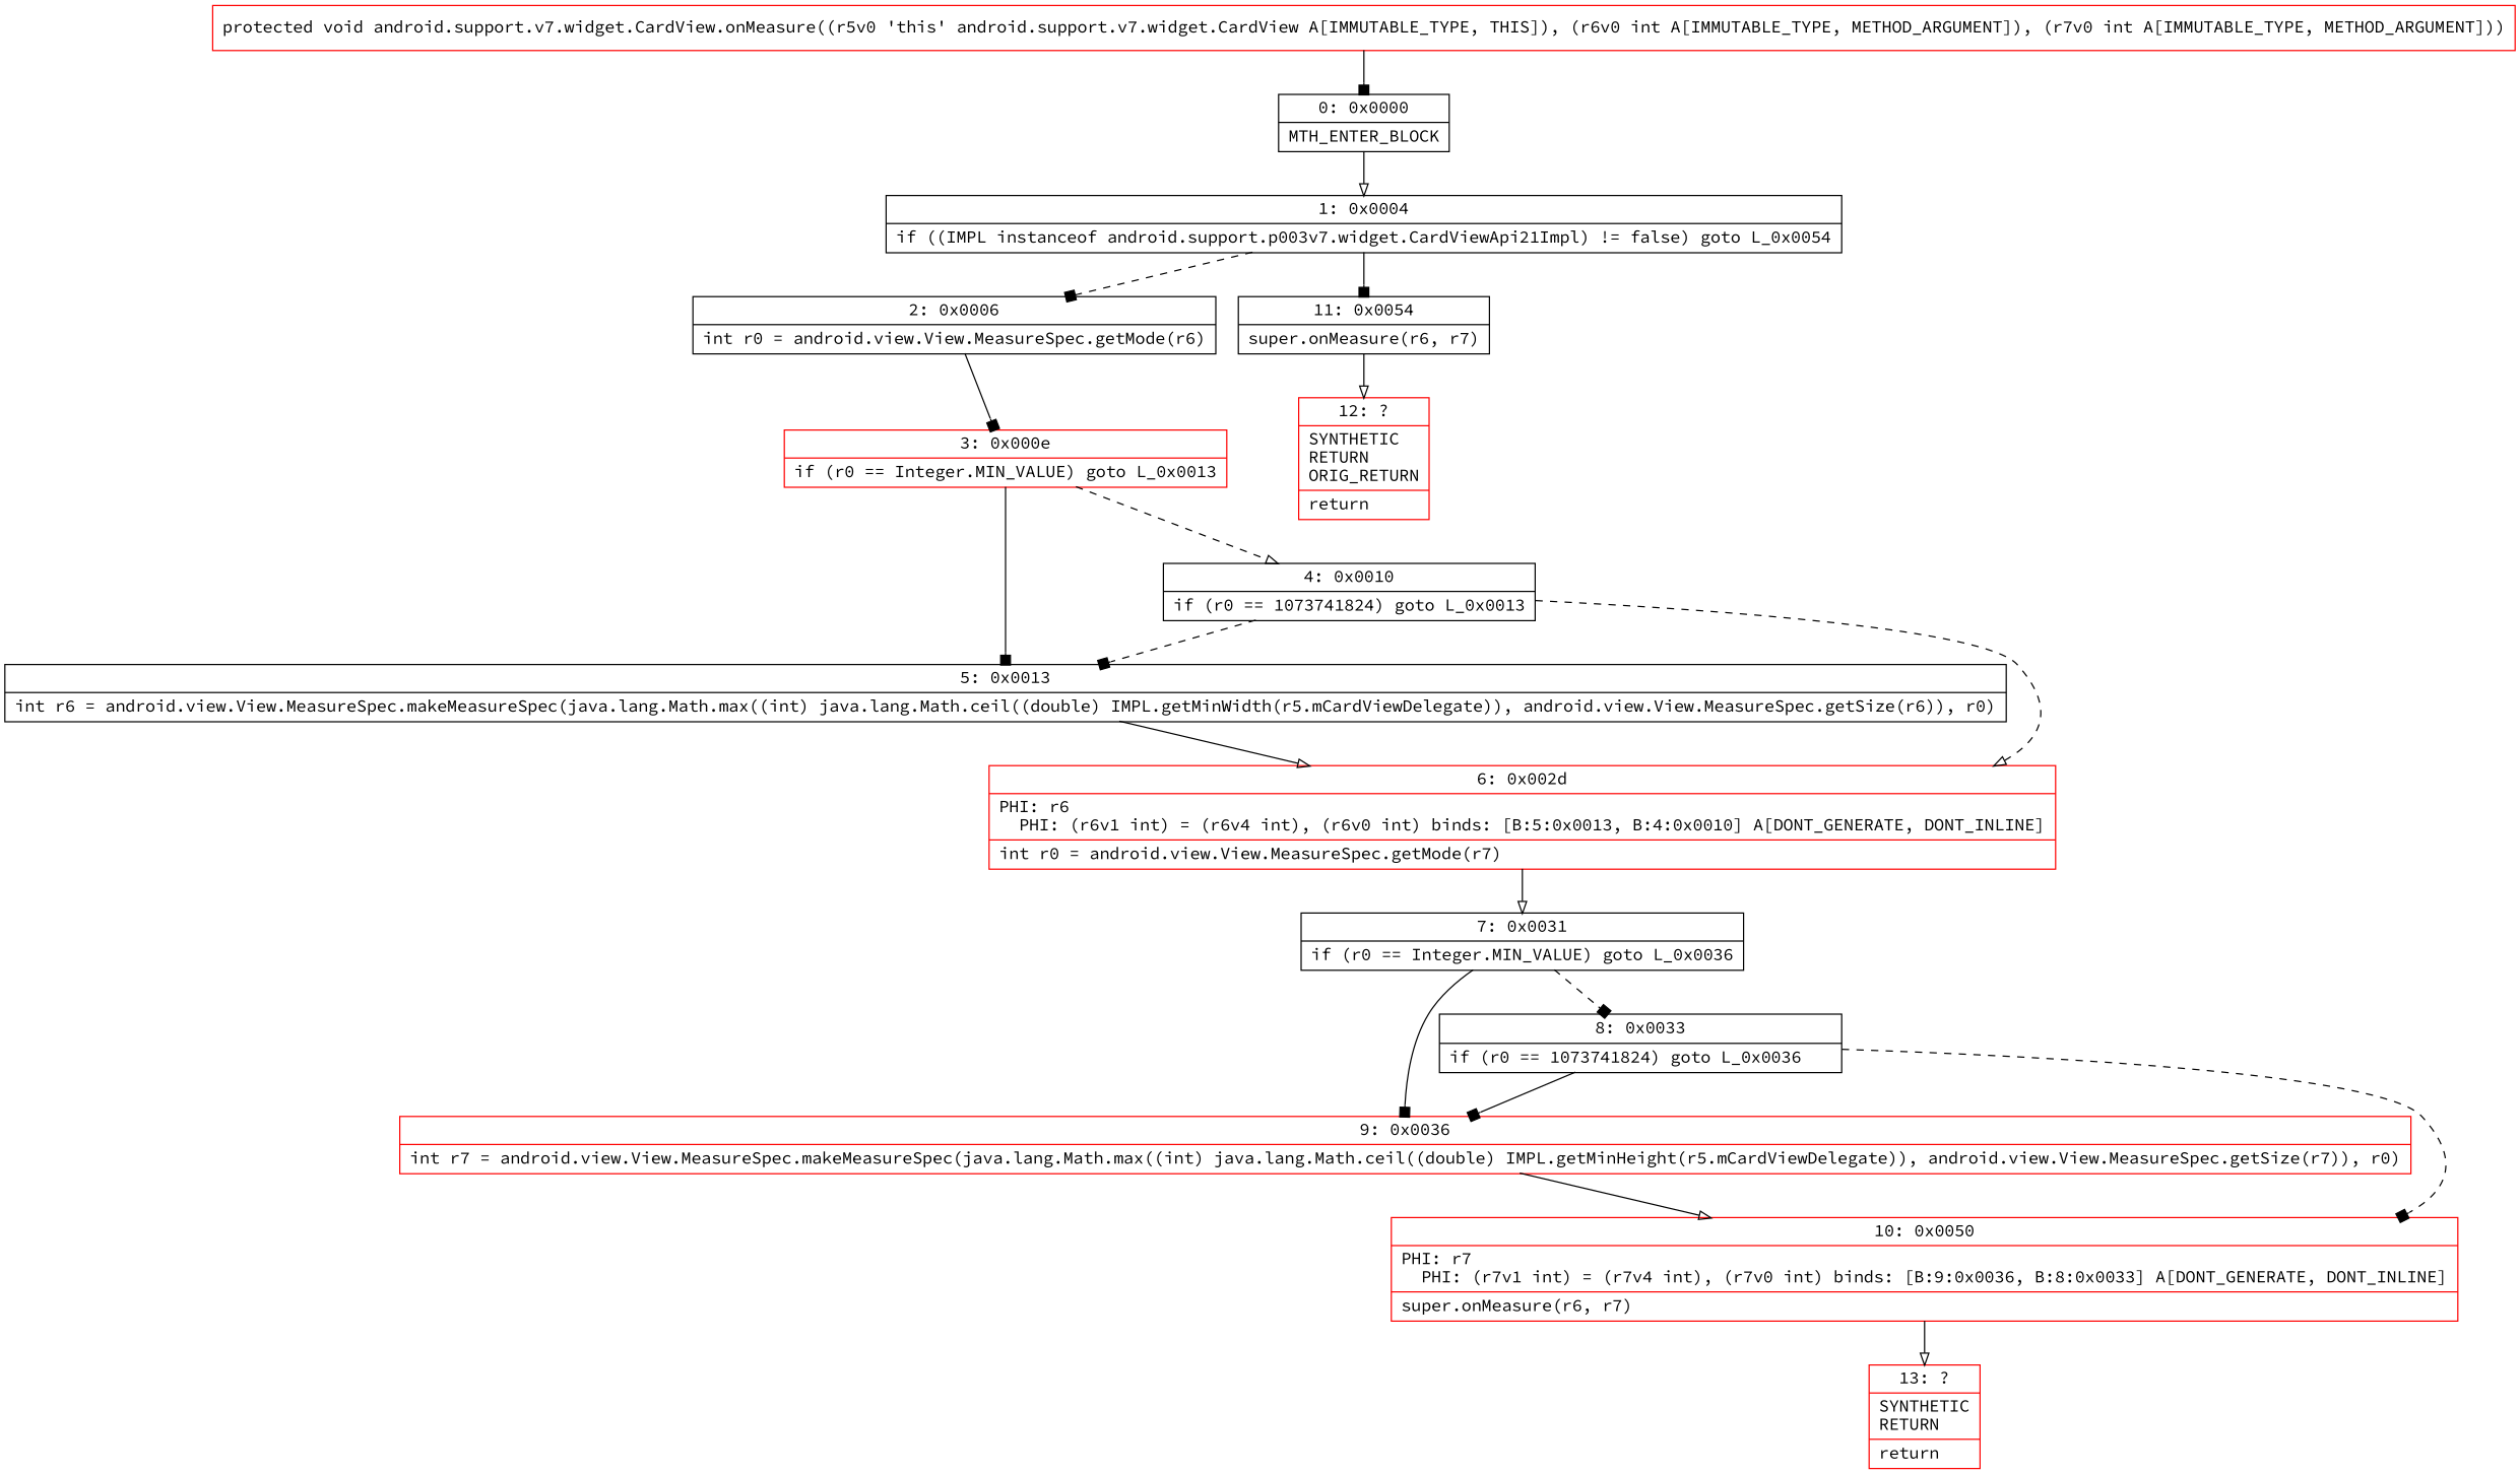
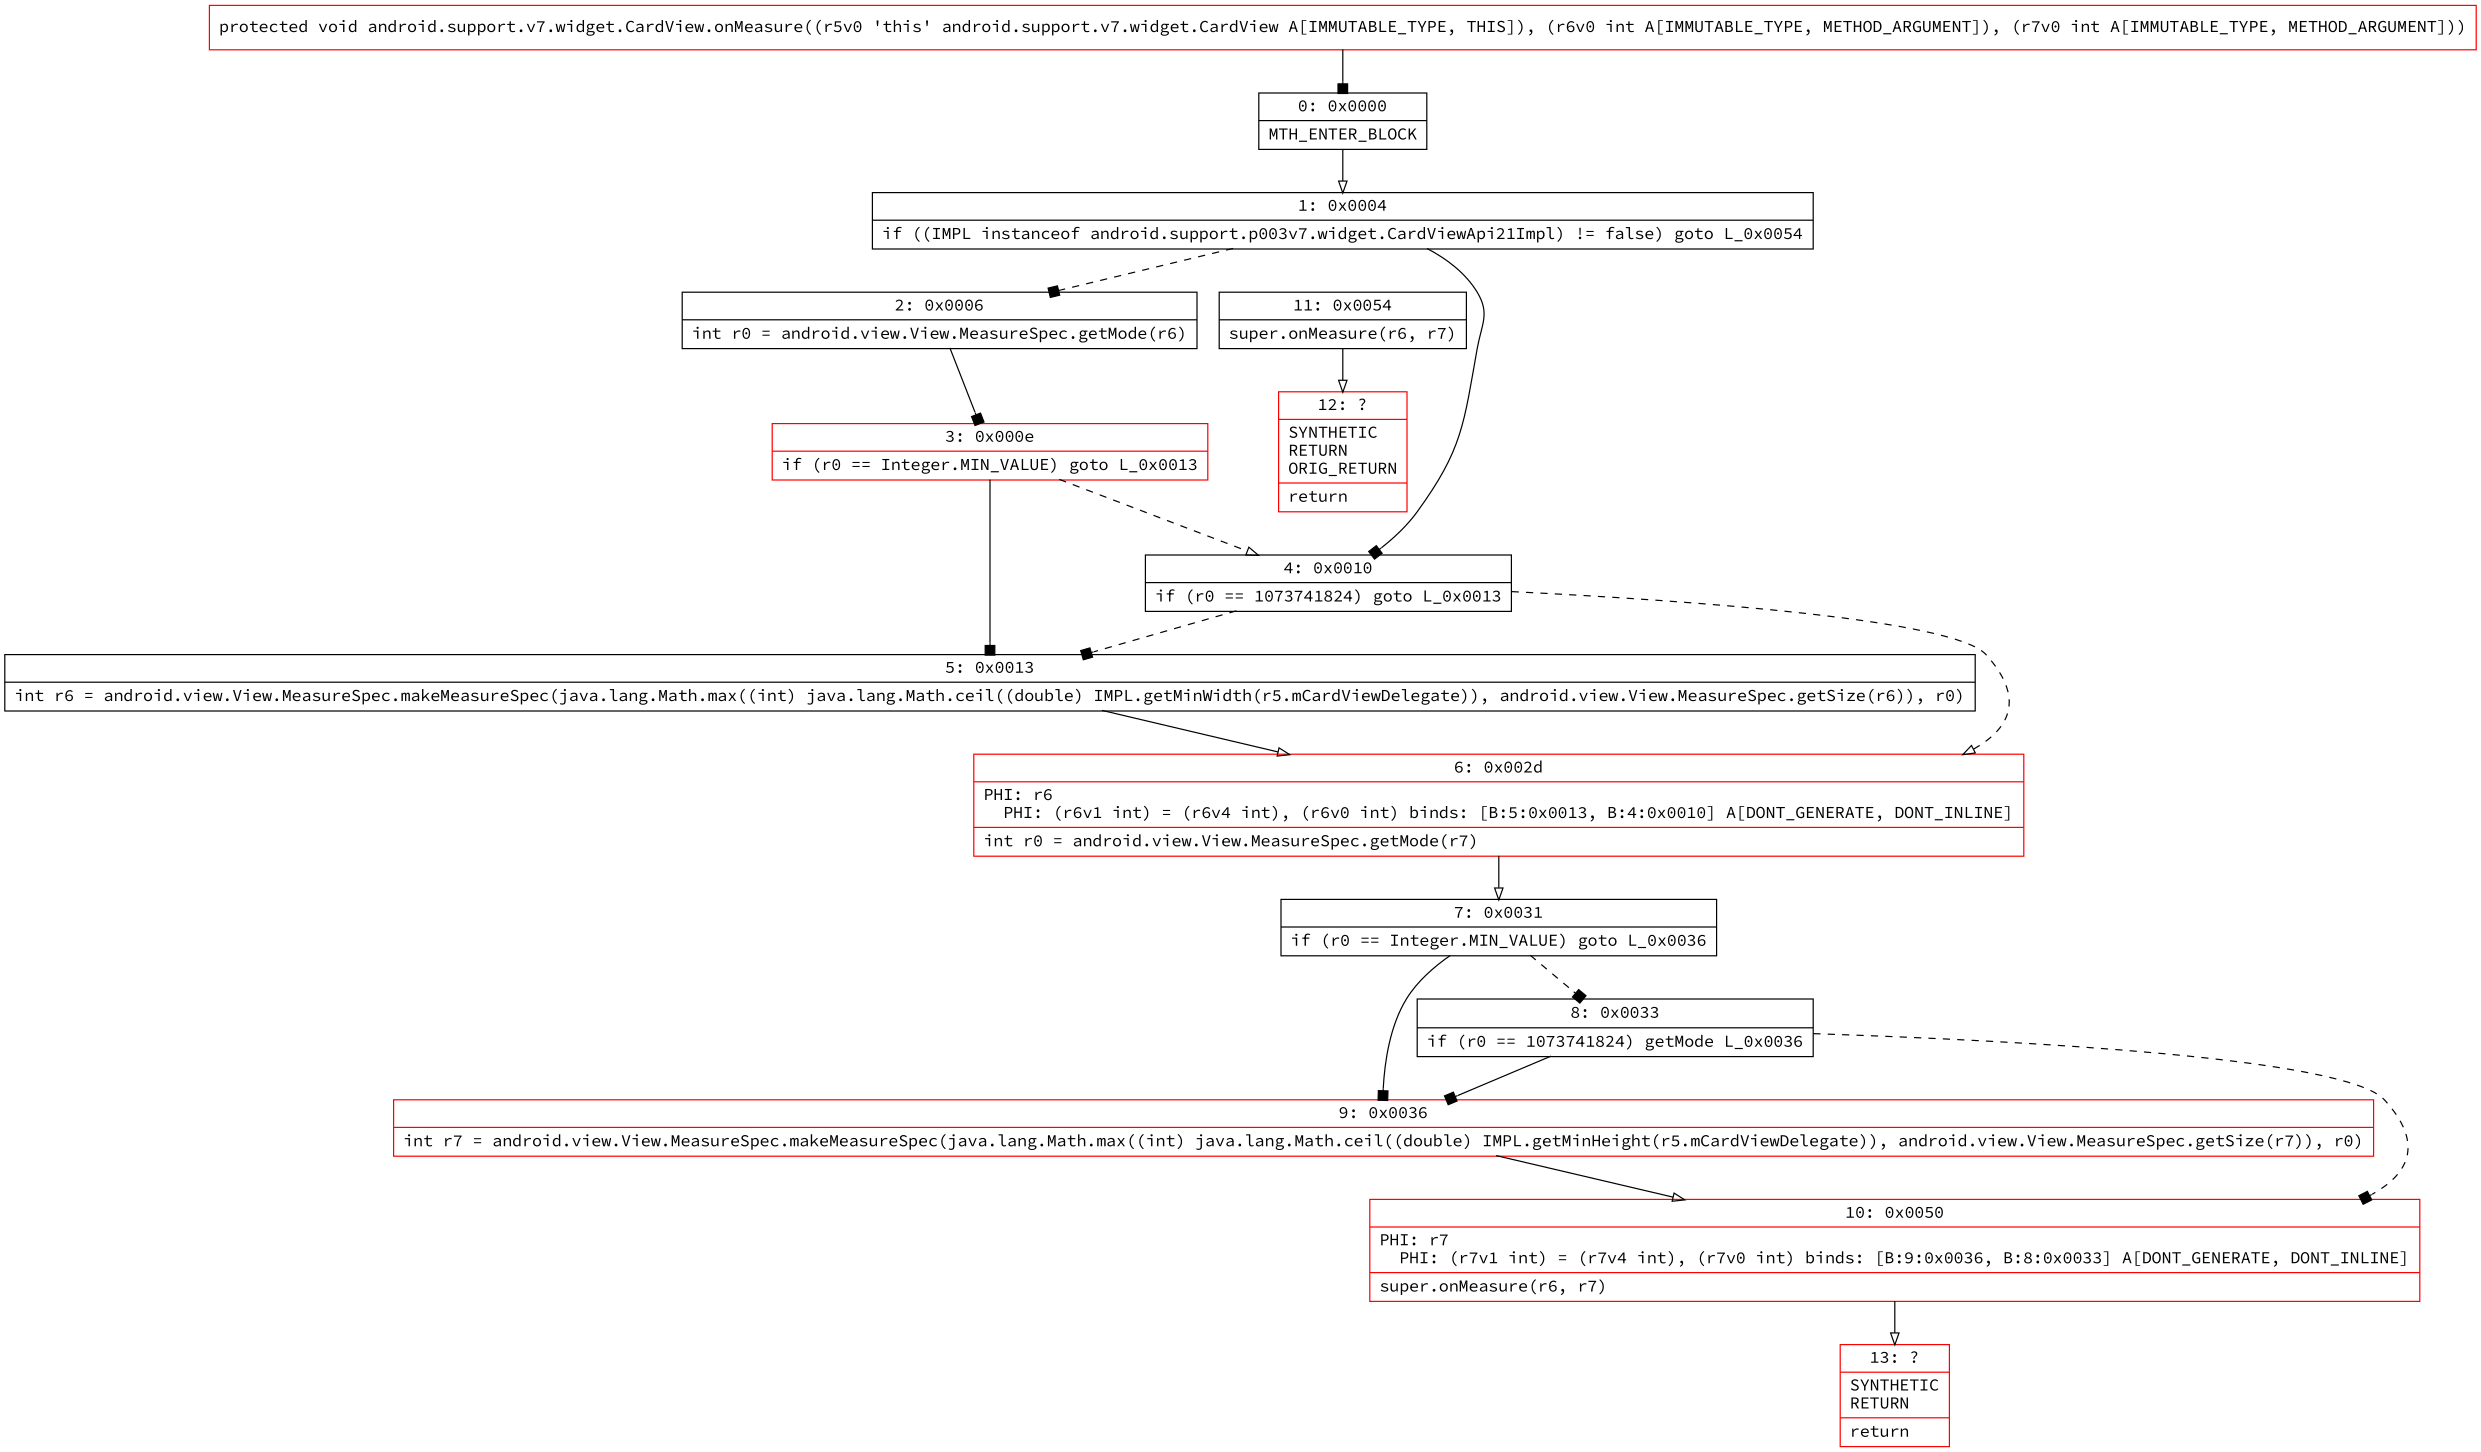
  digraph {
    fontname="Source Code Pro"
    node [color=black fontname="Source Code Pro" shape=record]
    edge [arrowhead=box fontname="Source Code Pro"]
    n1 [label="{0\:\ 0x0000|MTH_ENTER_BLOCK\l}"]
    n2 [label="{1\:\ 0x0004|if ((IMPL instanceof android.support.p003v7.widget.CardViewApi21Impl) != false) goto L_0x0054\l}"]
    n3 [label="{2\:\ 0x0006|int r0 = android.view.View.MeasureSpec.getMode(r6)\l}"]
    n4 [label="{11\:\ 0x0054|super.onMeasure(r6, r7)\l}"]
    n5 [color=red label="{3\:\ 0x000e|if (r0 == Integer.MIN_VALUE) goto L_0x0013\l}"]
    n6 [color=red label="{12\:\ ?|SYNTHETIC\lRETURN\lORIG_RETURN\l|return\l}"]
    n7 [label="{4\:\ 0x0010|if (r0 == 1073741824) goto L_0x0013\l}"]
    n8 [label="{5\:\ 0x0013|int r6 = android.view.View.MeasureSpec.makeMeasureSpec(java.lang.Math.max((int) java.lang.Math.ceil((double) IMPL.getMinWidth(r5.mCardViewDelegate)), android.view.View.MeasureSpec.getSize(r6)), r0)\l}"]
    n9 [color=red label="{6\:\ 0x002d|PHI: r6 \l  PHI: (r6v1 int) = (r6v4 int), (r6v0 int) binds: [B:5:0x0013, B:4:0x0010] A[DONT_GENERATE, DONT_INLINE]\l|int r0 = android.view.View.MeasureSpec.getMode(r7)\l}"]
    n10 [label="{7\:\ 0x0031|if (r0 == Integer.MIN_VALUE) goto L_0x0036\l}"]
-   n11 [label="{8\:\ 0x0033|if (r0 == 1073741824) goto L_0x0036\l}"]
+   n11 [label="{8\:\ 0x0033|if (r0 == 1073741824) getMode L_0x0036\l}"]
    n12 [color=red label="{9\:\ 0x0036|int r7 = android.view.View.MeasureSpec.makeMeasureSpec(java.lang.Math.max((int) java.lang.Math.ceil((double) IMPL.getMinHeight(r5.mCardViewDelegate)), android.view.View.MeasureSpec.getSize(r7)), r0)\l}"]
    n13 [color=red label="{10\:\ 0x0050|PHI: r7 \l  PHI: (r7v1 int) = (r7v4 int), (r7v0 int) binds: [B:9:0x0036, B:8:0x0033] A[DONT_GENERATE, DONT_INLINE]\l|super.onMeasure(r6, r7)\l}"]
    n14 [color=red label="{13\:\ ?|SYNTHETIC\lRETURN\l|return\l}"]
    n15 [color=red label="{protected void android.support.v7.widget.CardView.onMeasure((r5v0 'this' android.support.v7.widget.CardView A[IMMUTABLE_TYPE, THIS]), (r6v0 int A[IMMUTABLE_TYPE, METHOD_ARGUMENT]), (r7v0 int A[IMMUTABLE_TYPE, METHOD_ARGUMENT])) }"]
    n1 -> n2 [arrowhead=onormal]
    n2 -> n3 [style=dashed]
-   n2 -> n4
+   n2 -> n7
    n3 -> n5
    n4 -> n6 [arrowhead=onormal]
    n5 -> n7 [arrowhead=onormal style=dashed]
    n5 -> n8
    n7 -> n8 [style=dashed]
    n7 -> n9 [arrowhead=onormal style=dashed]
    n8 -> n9 [arrowhead=onormal]
    n9 -> n10 [arrowhead=onormal]
    n10 -> n11 [style=dashed]
    n10 -> n12
    n11 -> n12
    n11 -> n13 [style=dashed]
    n12 -> n13 [arrowhead=onormal]
    n13 -> n14 [arrowhead=onormal]
    n15 -> n1
  }
